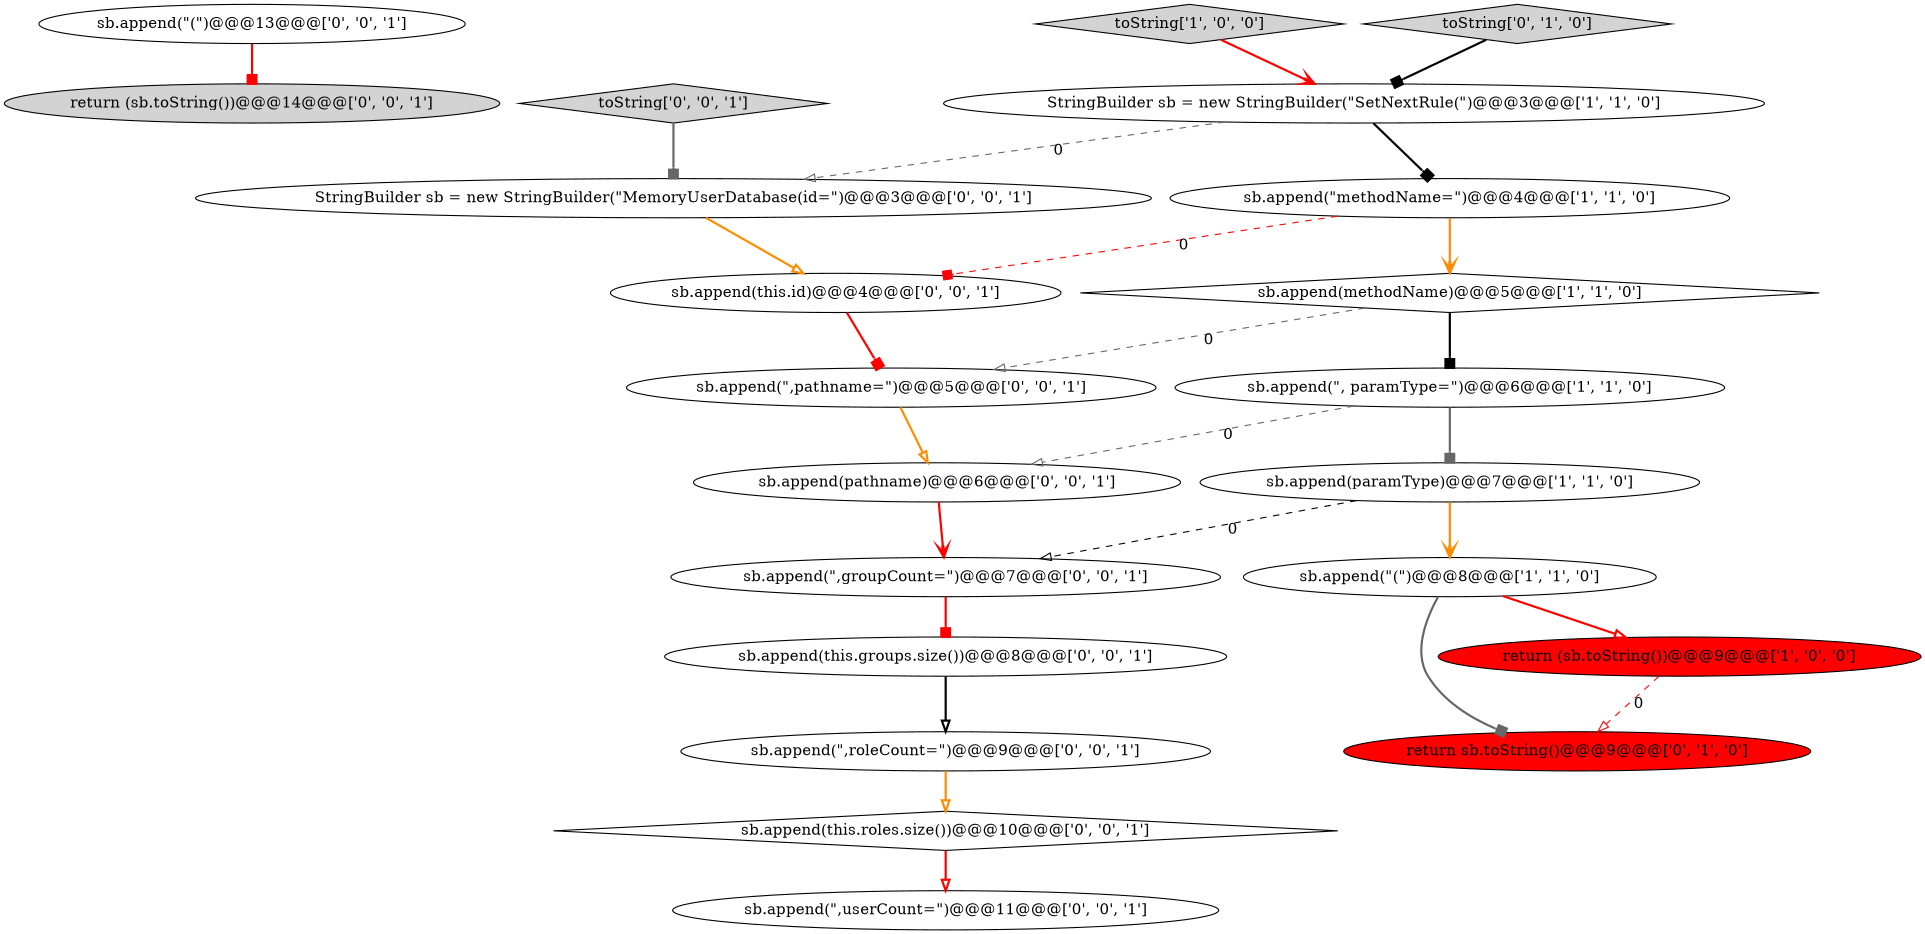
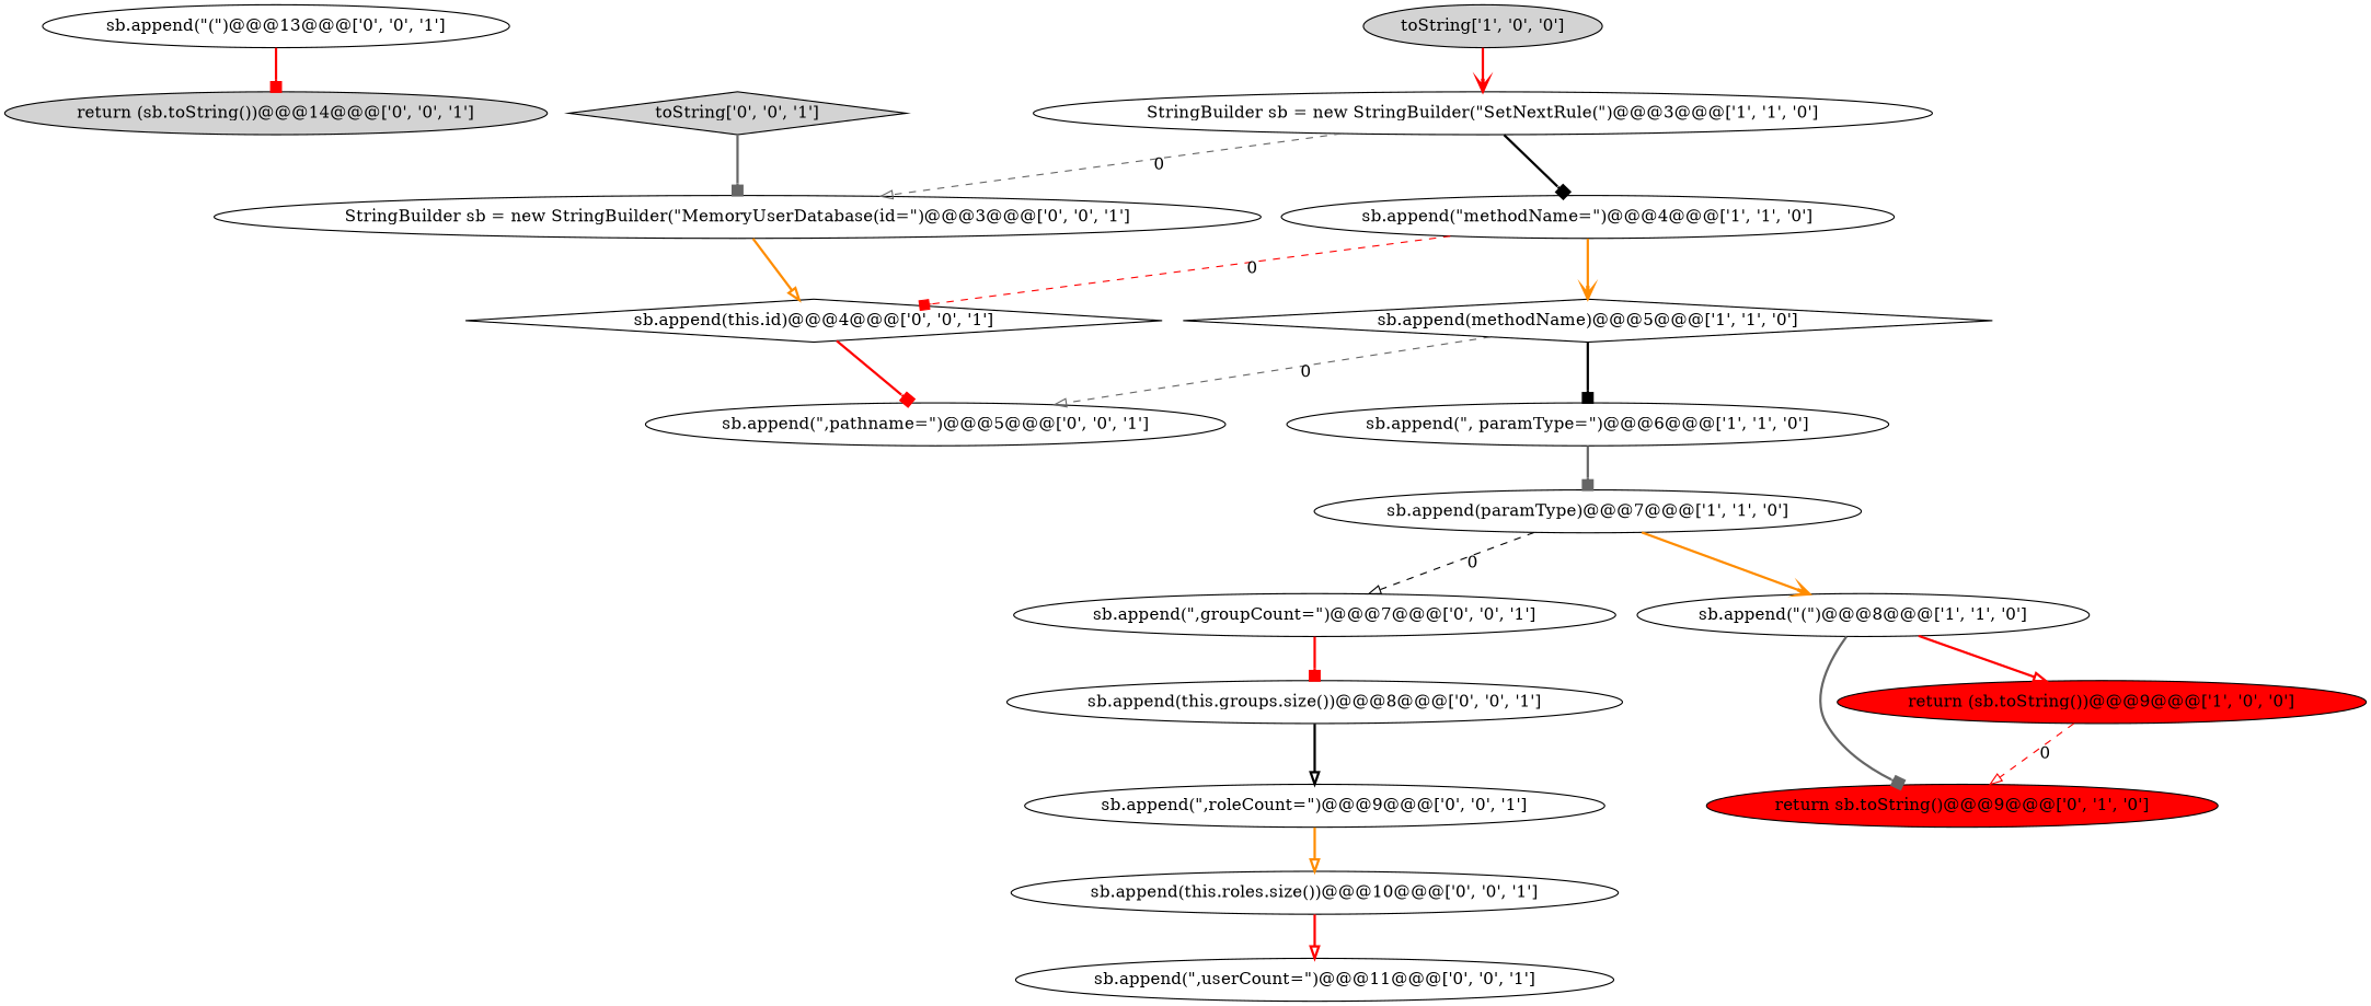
  digraph {
    node [fillcolor=white shape=ellipse style=filled]
    edge [arrowhead=onormal color=red style=bold]
    n1 [label="sb.append(\"(\")@@@13@@@['0', '0', '1']"]
    n2 [fillcolor=lightgray label="return (sb.toString())@@@14@@@['0', '0', '1']"]
    n3 [label="StringBuilder sb = new StringBuilder(\"MemoryUserDatabase(id=\")@@@3@@@['0', '0', '1']"]
-   n4 [label="sb.append(this.id)@@@4@@@['0', '0', '1']"]
+   n4 [label="sb.append(this.id)@@@4@@@['0', '0', '1']" shape=diamond]
    n5 [label="sb.append(\",pathname=\")@@@5@@@['0', '0', '1']"]
-   n6 [label="sb.append(pathname)@@@6@@@['0', '0', '1']"]
-   n7 [fillcolor=lightgray label="toString['1', '0', '0']" shape=diamond]
+   n7 [fillcolor=lightgray label="toString['1', '0', '0']"]
    n8 [label="StringBuilder sb = new StringBuilder(\"SetNextRule(\")@@@3@@@['1', '1', '0']"]
    n9 [label="sb.append(\"methodName=\")@@@4@@@['1', '1', '0']"]
    n10 [label="sb.append(this.groups.size())@@@8@@@['0', '0', '1']"]
    n11 [label="sb.append(\",roleCount=\")@@@9@@@['0', '0', '1']"]
-   n12 [label="sb.append(this.roles.size())@@@10@@@['0', '0', '1']" shape=diamond]
+   n12 [label="sb.append(this.roles.size())@@@10@@@['0', '0', '1']"]
    n13 [label="sb.append(paramType)@@@7@@@['1', '1', '0']"]
    n14 [label="sb.append(\",groupCount=\")@@@7@@@['0', '0', '1']"]
    n15 [label="sb.append(\"(\")@@@8@@@['1', '1', '0']"]
    n16 [fillcolor=red label="return sb.toString()@@@9@@@['0', '1', '0']"]
    n17 [fillcolor=red label="return (sb.toString())@@@9@@@['1', '0', '0']"]
    n18 [label="sb.append(\",userCount=\")@@@11@@@['0', '0', '1']"]
    n19 [label="sb.append(\", paramType=\")@@@6@@@['1', '1', '0']"]
    n20 [fillcolor=lightgray label="toString['0', '0', '1']" shape=diamond]
    n21 [label="sb.append(methodName)@@@5@@@['1', '1', '0']" shape=diamond]
-   n22 [fillcolor=lightgray label="toString['0', '1', '0']" shape=diamond]
    n1 -> n2 [arrowhead=box]
    n3 -> n4 [color=darkorange]
    n4 -> n5 [arrowhead=box]
-   n5 -> n6 [color=darkorange]
-   n6 -> n14 [arrowhead=vee]
    n7 -> n8 [arrowhead=vee]
    n8 -> n3 [color=gray40 label=0 style=dashed]
    n8 -> n9 [arrowhead=box color=black]
    n9 -> n4 [arrowhead=box label=0 style=dashed]
    n9 -> n21 [arrowhead=vee color=darkorange]
    n10 -> n11 [color=black]
    n11 -> n12 [color=darkorange]
    n12 -> n18
    n13 -> n14 [color=black label=0 style=dashed]
    n13 -> n15 [arrowhead=vee color=darkorange]
    n14 -> n10 [arrowhead=box]
    n15 -> n16 [arrowhead=box color=gray40]
    n15 -> n17
    n17 -> n16 [label=0 style=dashed]
-   n19 -> n6 [color=gray40 label=0 style=dashed]
    n19 -> n13 [arrowhead=box color=gray40]
    n20 -> n3 [arrowhead=box color=gray40]
    n21 -> n5 [color=gray40 label=0 style=dashed]
    n21 -> n19 [arrowhead=box color=black]
-   n22 -> n8 [arrowhead=box color=black]
  }
